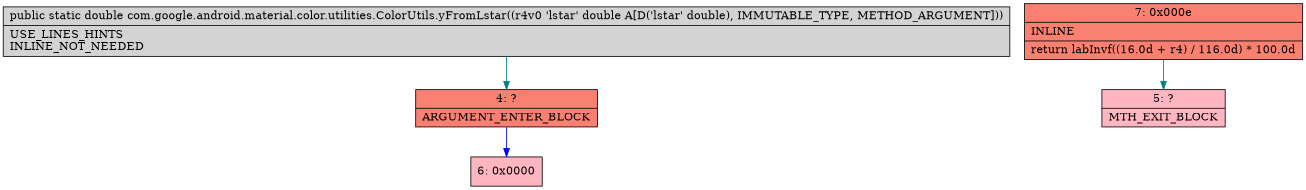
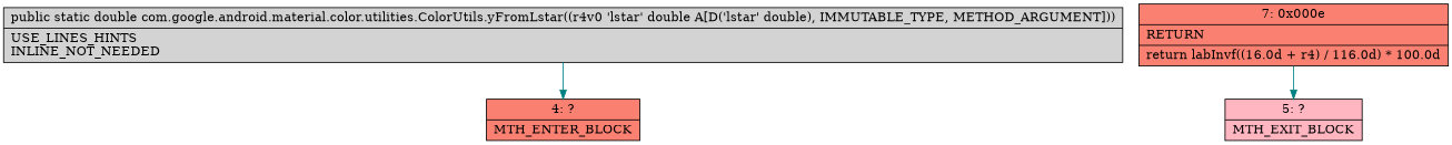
  digraph {
    node [fillcolor=salmon shape=record style=filled]
    edge [color=teal style=solid]
-   n1 [label="{4\:\ ?|ARGUMENT_ENTER_BLOCK\l}"]
-   n2 [fillcolor=lightpink label="{6\:\ 0x0000}"]
-   n3 [label="{7\:\ 0x000e|INLINE\l|return labInvf((16.0d + r4) \/ 116.0d) * 100.0d\l}"]
+   n1 [label="{4\:\ ?|MTH_ENTER_BLOCK\l}"]
+   n3 [label="{7\:\ 0x000e|RETURN\l|return labInvf((16.0d + r4) \/ 116.0d) * 100.0d\l}"]
    n4 [fillcolor=lightpink label="{5\:\ ?|MTH_EXIT_BLOCK\l}"]
    n5 [fillcolor=lightgrey label="{public static double com.google.android.material.color.utilities.ColorUtils.yFromLstar((r4v0 'lstar' double A[D('lstar' double), IMMUTABLE_TYPE, METHOD_ARGUMENT]))  | USE_LINES_HINTS\lINLINE_NOT_NEEDED\l}"]
-   n1 -> n2 [color=blue]
    n3 -> n4
    n5 -> n1
  }
